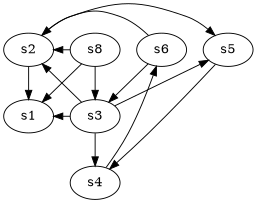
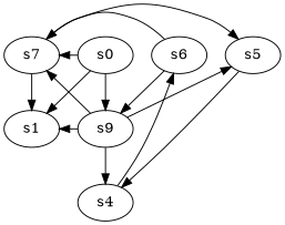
  digraph {
    node [player=1]
-   s0 [label=s8]
+   s0
    s1
-   s3 [player=0]
-   s2
+   s3 [player=0 label=s9]
+   s2 [label=s7]
    s4
    s5
    s6
    s0 -> s1 [constraint="time % 2 == 1 || time % 4 == 3"]
    s0 -> s3
    s0 -> s2 [constraint="time % 2 == 1 || time % 3 == 0"]
    s3 -> s1 [constraint="time % 5 == 4 || time % 4 == 1"]
    s3 -> s2 [constraint="time % 7 == 1"]
    s3 -> s4
    s3 -> s5 [constraint="time % 4 == 0 && time % 3 == 2"]
    s2 -> s1
    s2 -> s5 [constraint="time == 4 || time == 5 || time == 13 || time == 14"]
    s4 -> s6 [constraint="time % 6 == 4"]
    s5 -> s4 [constraint="!(time % 5 == 1)"]
    s6 -> s3 [constraint="time % 6 == 1"]
    s6 -> s2 [constraint="time % 2 == 1 || time % 5 == 1"]
  }
